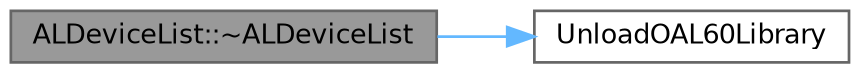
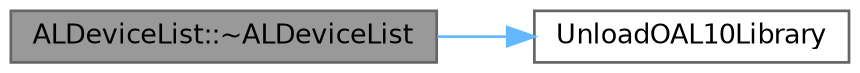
  digraph {
    rankdir=LR
    node [fontname=Helvetica fontsize=10 shape=box style=filled]
    n1 [color=gray40 fillcolor=grey60 fontcolor=black height=0.2 label="ALDeviceList::~ALDeviceList" width=0.4]
-   n2 [color=grey40 fillcolor=white height=0.2 label=UnloadOAL60Library width=0.4]
+   n2 [color=grey40 fillcolor=white height=0.2 label=UnloadOAL10Library width=0.4]
    n1 -> n2 [color=steelblue1 fontname=Helvetica fontsize=10 labelfontname=Helvetica labelfontsize=10 style=solid]
  }
